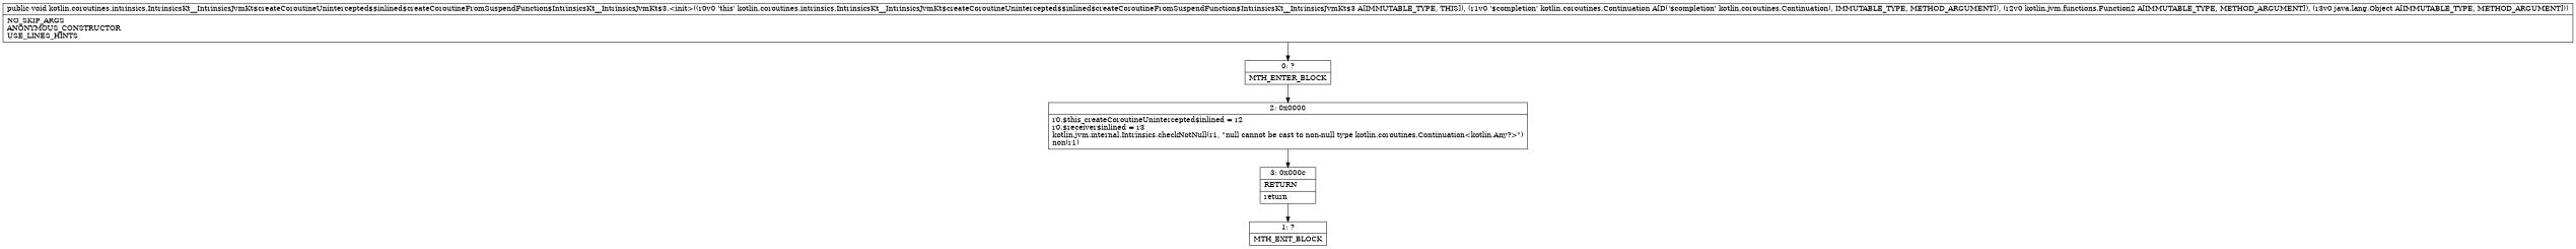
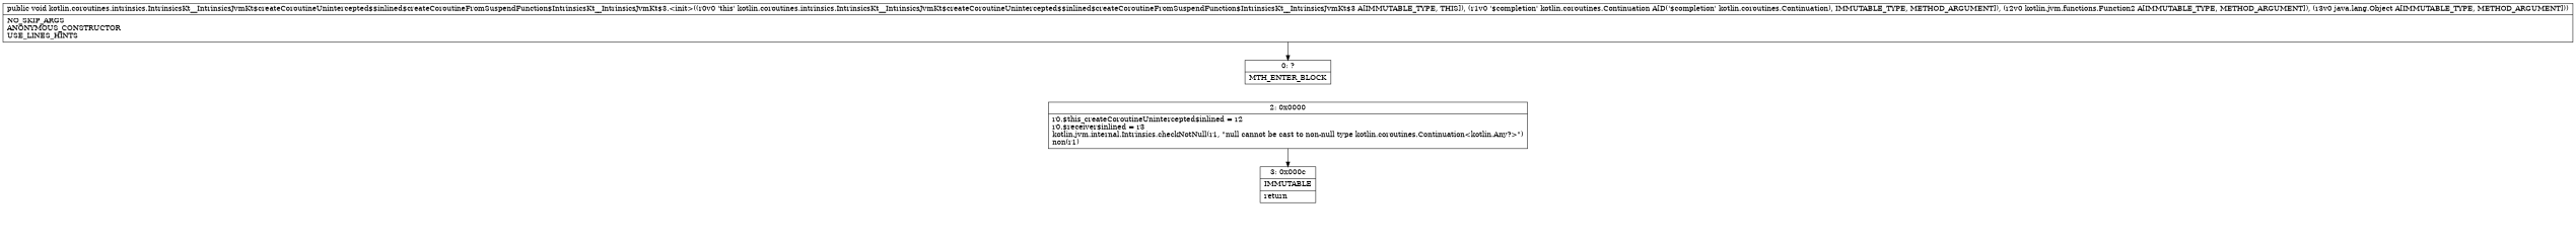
  digraph {
    node [shape=record]
    n1 [label="{0\:\ ?|MTH_ENTER_BLOCK\l}"]
    n2 [label="{2\:\ 0x0000|r0.$this_createCoroutineUnintercepted$inlined = r2\lr0.$receiver$inlined = r3\lkotlin.jvm.internal.Intrinsics.checkNotNull(r1, \"null cannot be cast to non\-null type kotlin.coroutines.Continuation\<kotlin.Any?\>\")\lnon(r1)\l}"]
-   n3 [label="{3\:\ 0x000c|RETURN\l|return\l}"]
-   n4 [label="{1\:\ ?|MTH_EXIT_BLOCK\l}"]
+   n3 [label="{3\:\ 0x000c|IMMUTABLE\l|return\l}"]
    n5 [label="{public void kotlin.coroutines.intrinsics.IntrinsicsKt__IntrinsicsJvmKt$createCoroutineUnintercepted$$inlined$createCoroutineFromSuspendFunction$IntrinsicsKt__IntrinsicsJvmKt$3.\<init\>((r0v0 'this' kotlin.coroutines.intrinsics.IntrinsicsKt__IntrinsicsJvmKt$createCoroutineUnintercepted$$inlined$createCoroutineFromSuspendFunction$IntrinsicsKt__IntrinsicsJvmKt$3 A[IMMUTABLE_TYPE, THIS]), (r1v0 '$completion' kotlin.coroutines.Continuation A[D('$completion' kotlin.coroutines.Continuation), IMMUTABLE_TYPE, METHOD_ARGUMENT]), (r2v0 kotlin.jvm.functions.Function2 A[IMMUTABLE_TYPE, METHOD_ARGUMENT]), (r3v0 java.lang.Object A[IMMUTABLE_TYPE, METHOD_ARGUMENT]))  | NO_SKIP_ARGS\lANONYMOUS_CONSTRUCTOR\lUSE_LINES_HINTS\l}"]
-   n1 -> n2
    n2 -> n3
-   n3 -> n4
    n5 -> n1
  }
